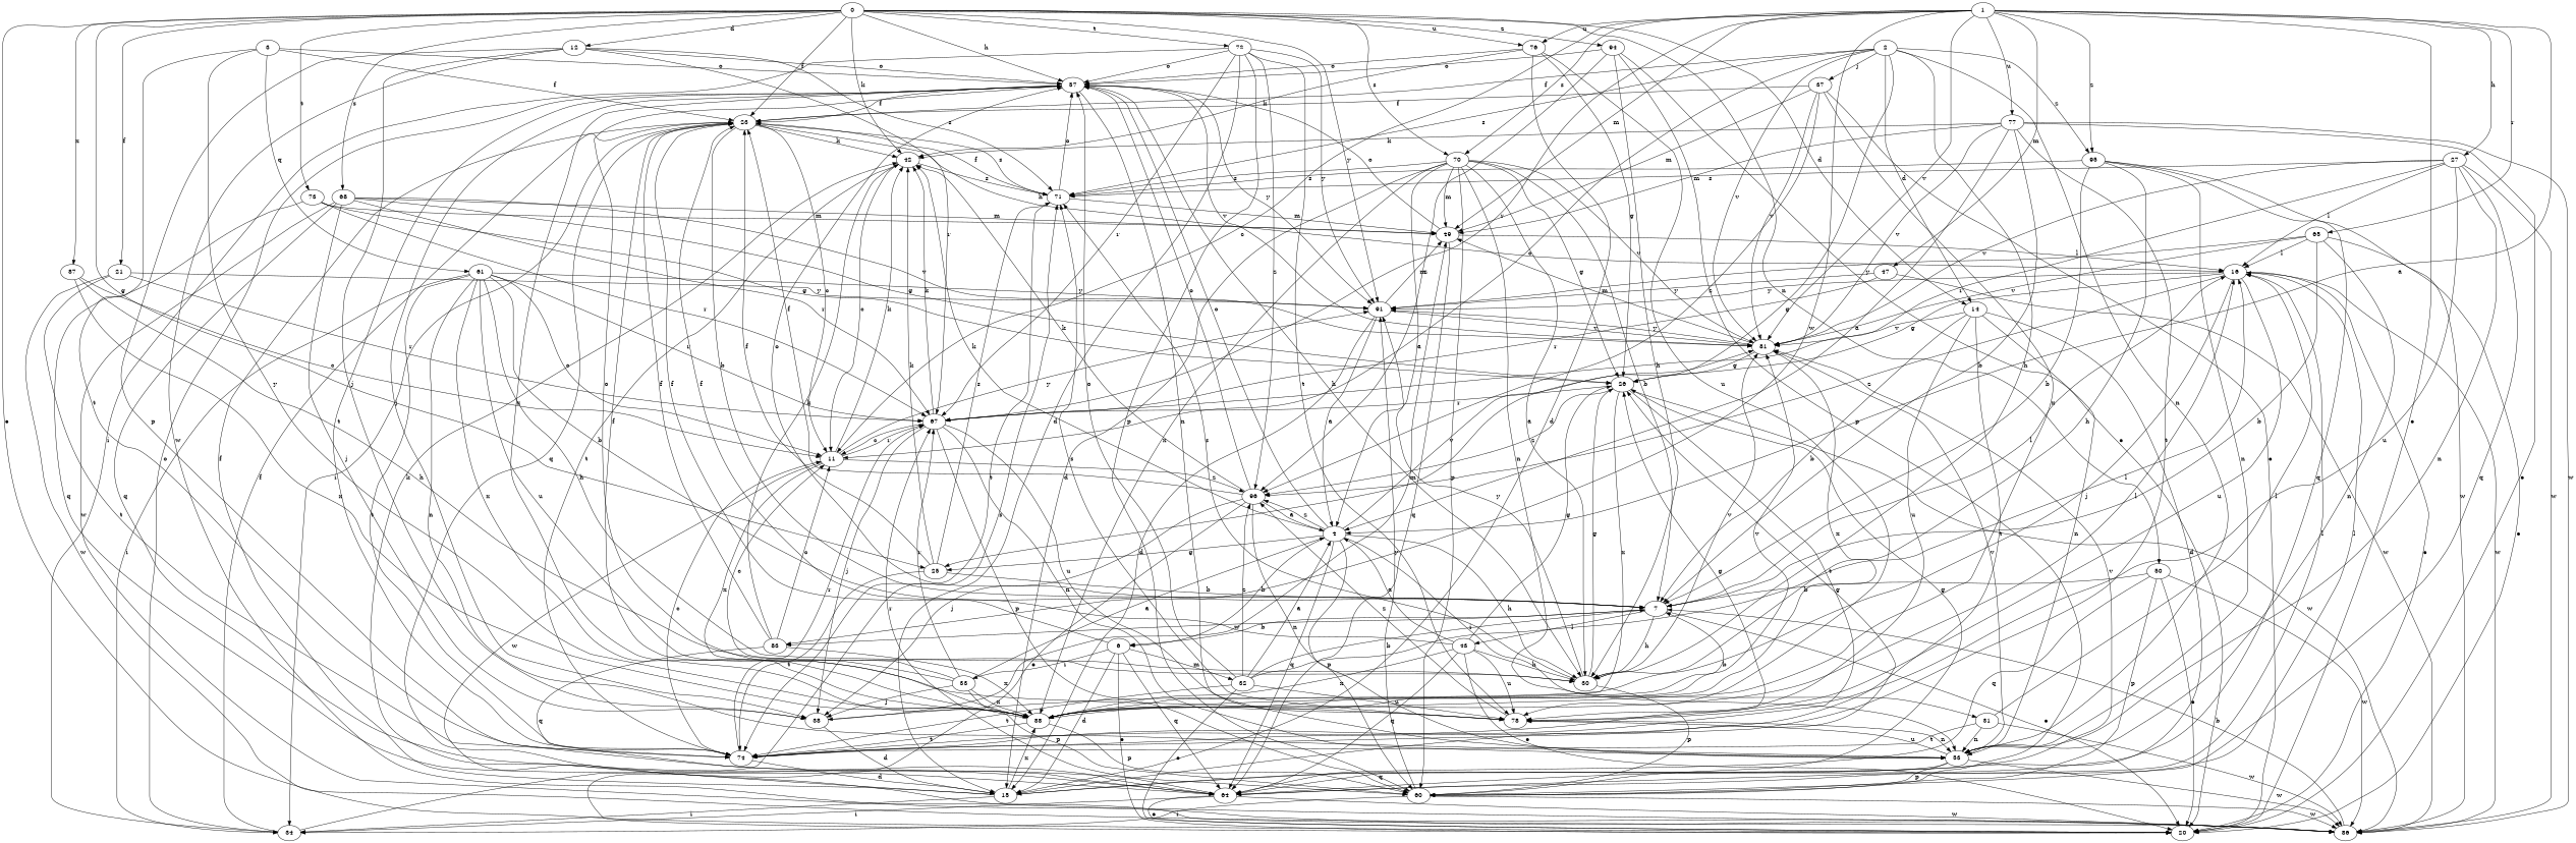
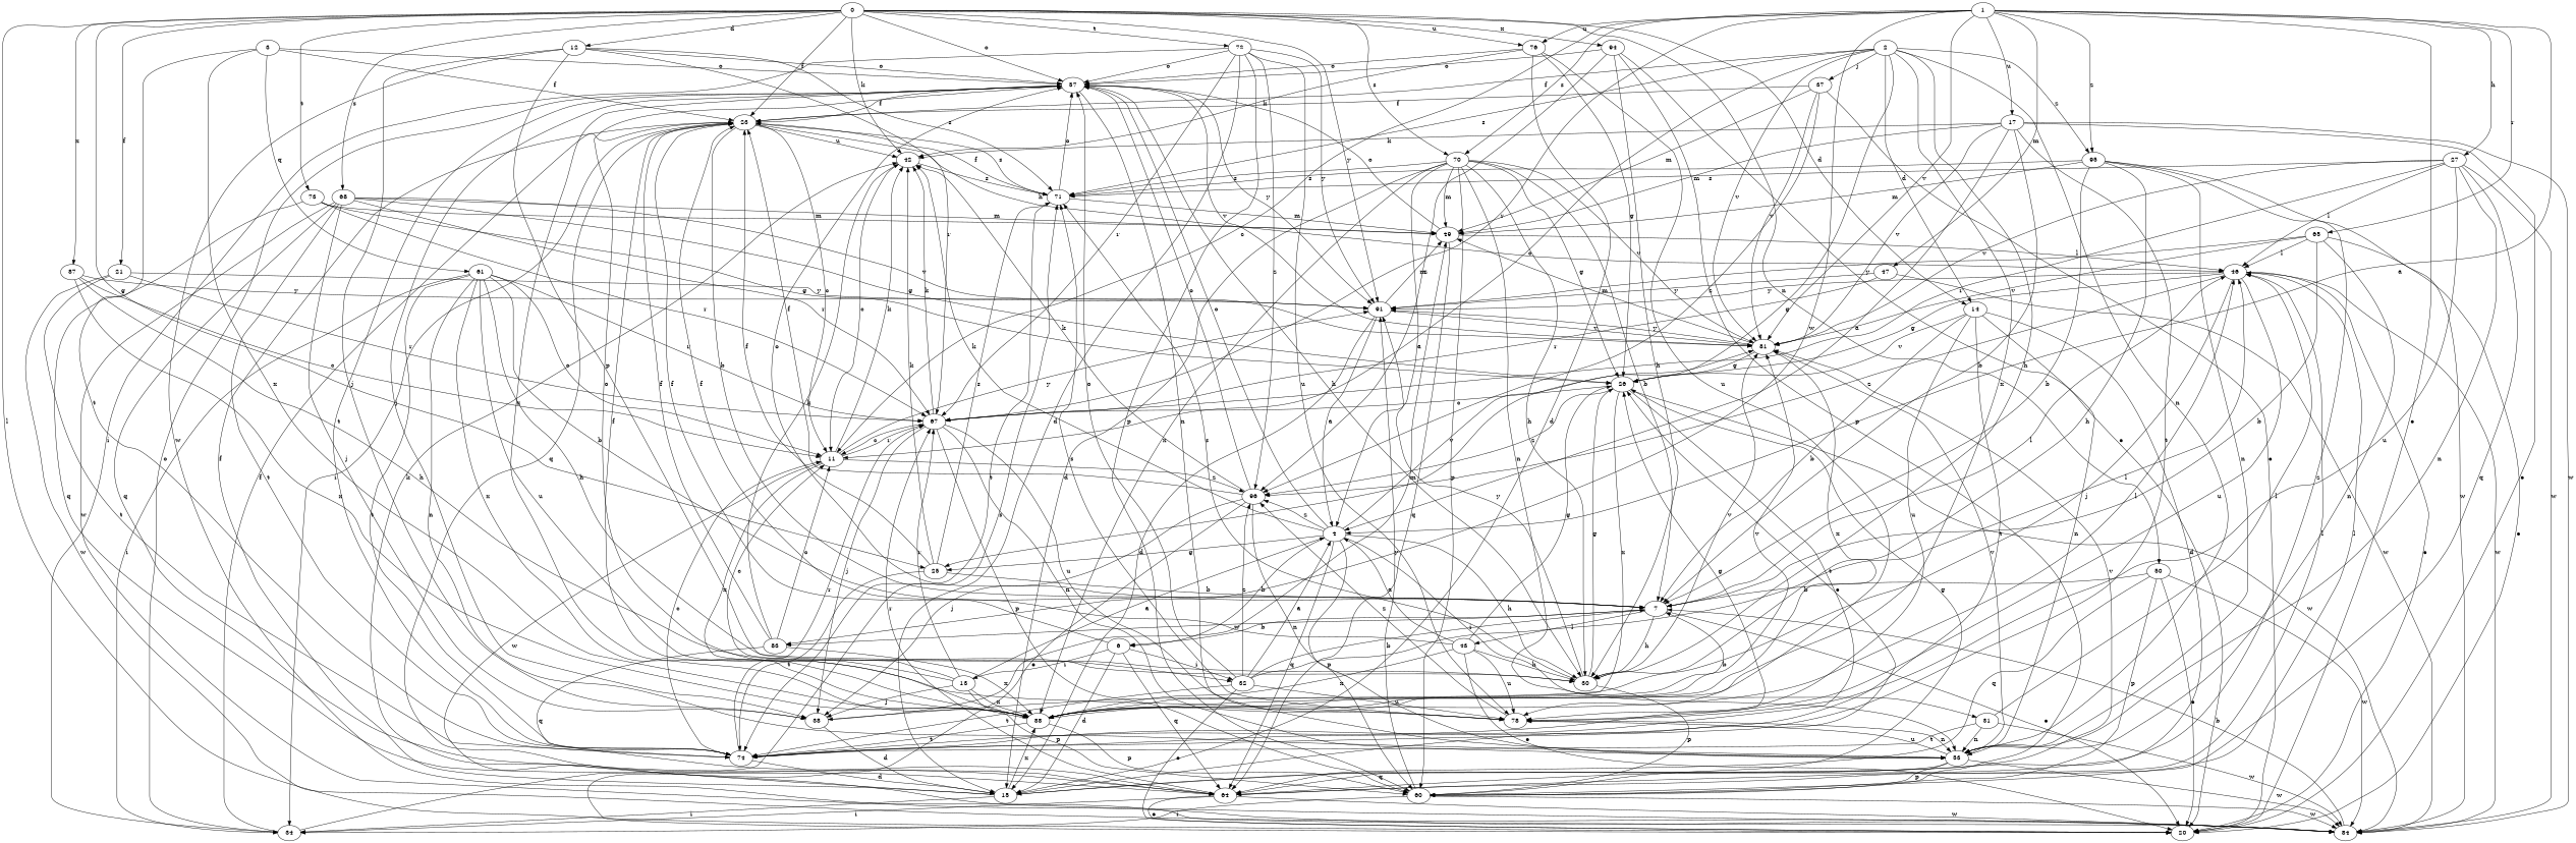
  strict digraph {
    0
    12
    14
    20
    21
    23
    25
    42
    50
    57
    68
    70
    72
    73
    76
    87
    91
    94
    67
    71
    60
-   84 [label=86]
+   84
    38
    81
    53
    74
    15
    7
    78
    11
    64
-   46 [label=16]
+   46
    34
    30
    88
    49
    26
    4
    96
    1
    27
    47
    65
-   77
+   77 [label=17]
    83
    95
    6
    31
    2
    37
    32
-   33
+   33 [label=13]
    3
    61
    43
    0 -> 12 [label=d]
    0 -> 14 [label=d]
-   0 -> 20 [label=e]
+   0 -> 20 [label=l]
    0 -> 21 [label=f]
    0 -> 23 [label=f]
    0 -> 25 [label=g]
    0 -> 42 [label=k]
    0 -> 50 [label=n]
-   0 -> 57 [label=h]
+   0 -> 57 [label=o]
    0 -> 68 [label=s]
    0 -> 70 [label=s]
    0 -> 72 [label=t]
    0 -> 73 [label=t]
    0 -> 76 [label=u]
    0 -> 87 [label=x]
    0 -> 91 [label=y]
-   0 -> 94 [label=z]
+   0 -> 94 [label=x]
    12 -> 57 [label=o]
    12 -> 67 [label=r]
    12 -> 71 [label=s]
-   12 -> 60 [label=p]
+   12 -> 32 [label=p]
    12 -> 84 [label=w]
    12 -> 38 [label=j]
-   14 -> 81 [label=v]
+   14 -> 26 [label=v]
    14 -> 53 [label=n]
    14 -> 74 [label=t]
    14 -> 15 [label=d]
    14 -> 7 [label=b]
    14 -> 78 [label=u]
    21 -> 91 [label=y]
    21 -> 67 [label=r]
    21 -> 84 [label=w]
    21 -> 74 [label=t]
-   23 -> 42 [label=k]
+   23 -> 42 [label=u]
    23 -> 71 [label=s]
    23 -> 7 [label=b]
    23 -> 11 [label=c]
    23 -> 64 [label=q]
    23 -> 46 [label=h]
    23 -> 34 [label=i]
    25 -> 23 [label=f]
    25 -> 42 [label=k]
    25 -> 71 [label=s]
    25 -> 74 [label=t]
    25 -> 7 [label=b]
    42 -> 71 [label=s]
-   42 -> 74 [label=t]
+   68 -> 74 [label=t]
    42 -> 11 [label=c]
    50 -> 20 [label=e]
    50 -> 60 [label=p]
    50 -> 84 [label=w]
    50 -> 7 [label=b]
    50 -> 64 [label=q]
    57 -> 23 [label=f]
    57 -> 91 [label=y]
    57 -> 38 [label=j]
    57 -> 81 [label=v]
    57 -> 53 [label=n]
    57 -> 74 [label=t]
    57 -> 30 [label=h]
    57 -> 88 [label=x]
    68 -> 67 [label=r]
    68 -> 84 [label=w]
    68 -> 38 [label=j]
    68 -> 81 [label=v]
    68 -> 64 [label=q]
    68 -> 49 [label=m]
    68 -> 26 [label=g]
    70 -> 71 [label=s]
    70 -> 60 [label=p]
    70 -> 81 [label=v]
    70 -> 53 [label=n]
    70 -> 15 [label=d]
    70 -> 7 [label=b]
-   70 -> 30 [label=a]
+   70 -> 30 [label=h]
    70 -> 88 [label=x]
    70 -> 49 [label=m]
    70 -> 26 [label=g]
    70 -> 4 [label=a]
    72 -> 57 [label=o]
    72 -> 91 [label=y]
    72 -> 67 [label=r]
    72 -> 60 [label=p]
    72 -> 15 [label=d]
-   72 -> 78 [label=t]
+   72 -> 78 [label=u]
    72 -> 34 [label=i]
    72 -> 96 [label=z]
    73 -> 67 [label=r]
    73 -> 64 [label=q]
    73 -> 49 [label=m]
    73 -> 26 [label=g]
    76 -> 42 [label=k]
    76 -> 57 [label=o]
    76 -> 15 [label=d]
    76 -> 78 [label=u]
    76 -> 26 [label=g]
-   61 -> 91 [label=y]
+   87 -> 91 [label=y]
    87 -> 11 [label=c]
    87 -> 30 [label=h]
    87 -> 88 [label=x]
    91 -> 81 [label=v]
    91 -> 15 [label=d]
    91 -> 49 [label=m]
    91 -> 4 [label=a]
    94 -> 20 [label=e]
    94 -> 57 [label=o]
    94 -> 60 [label=p]
    94 -> 30 [label=h]
    94 -> 96 [label=z]
    67 -> 42 [label=k]
    67 -> 60 [label=p]
    67 -> 38 [label=j]
    67 -> 53 [label=n]
    67 -> 78 [label=u]
    67 -> 11 [label=c]
    71 -> 23 [label=f]
    71 -> 57 [label=o]
    71 -> 74 [label=t]
    71 -> 49 [label=m]
    60 -> 91 [label=y]
    60 -> 84 [label=w]
    60 -> 46 [label=l]
    60 -> 34 [label=i]
    60 -> 26 [label=g]
    84 -> 7 [label=b]
    38 -> 15 [label=d]
    38 -> 49 [label=m]
    81 -> 91 [label=y]
    81 -> 88 [label=x]
    81 -> 49 [label=m]
    81 -> 26 [label=g]
    53 -> 60 [label=p]
    53 -> 84 [label=w]
    53 -> 81 [label=v]
    53 -> 78 [label=u]
    53 -> 64 [label=q]
    74 -> 67 [label=r]
    74 -> 15 [label=d]
    74 -> 11 [label=c]
    74 -> 26 [label=g]
    15 -> 23 [label=f]
    15 -> 42 [label=k]
    15 -> 81 [label=v]
    15 -> 34 [label=i]
    15 -> 88 [label=x]
-   15 -> 26 [label=g]
+   15 -> 26 [label=e]
    7 -> 20 [label=e]
    7 -> 57 [label=o]
    7 -> 46 [label=l]
    7 -> 30 [label=h]
    7 -> 83 [label=w]
    7 -> 6 [label=b]
    7 -> 43 [label=l]
    78 -> 71 [label=s]
    78 -> 53 [label=n]
    78 -> 96 [label=z]
    11 -> 42 [label=k]
    11 -> 91 [label=y]
    11 -> 67 [label=r]
    11 -> 84 [label=w]
    11 -> 88 [label=x]
    11 -> 96 [label=z]
    64 -> 20 [label=e]
    64 -> 67 [label=r]
    64 -> 84 [label=w]
    64 -> 46 [label=l]
    64 -> 34 [label=i]
    46 -> 20 [label=e]
    46 -> 91 [label=y]
    46 -> 84 [label=w]
    46 -> 38 [label=j]
    46 -> 78 [label=u]
    46 -> 26 [label=g]
    46 -> 96 [label=z]
    34 -> 23 [label=f]
    34 -> 57 [label=o]
    34 -> 71 [label=s]
    30 -> 91 [label=y]
    30 -> 71 [label=s]
    30 -> 60 [label=p]
    30 -> 81 [label=v]
    30 -> 26 [label=g]
    88 -> 23 [label=f]
    88 -> 60 [label=p]
    88 -> 81 [label=v]
    88 -> 74 [label=t]
    88 -> 7 [label=b]
    88 -> 46 [label=l]
    49 -> 57 [label=o]
    49 -> 64 [label=q]
    49 -> 46 [label=l]
-   26 -> 67 [label=r]
+   26 -> 67 [label=c]
    26 -> 84 [label=w]
    26 -> 74 [label=t]
    26 -> 88 [label=x]
    26 -> 96 [label=z]
    4 -> 25 [label=g]
    4 -> 42 [label=k]
    4 -> 57 [label=o]
    4 -> 60 [label=p]
    4 -> 81 [label=v]
    4 -> 64 [label=q]
    4 -> 30 [label=h]
    4 -> 96 [label=z]
    4 -> 6 [label=b]
    4 -> 31 [label=i]
    96 -> 20 [label=e]
    96 -> 23 [label=f]
    96 -> 42 [label=k]
    96 -> 57 [label=o]
    96 -> 38 [label=j]
    96 -> 53 [label=n]
-   96 -> 4 [label=a]
    1 -> 20 [label=e]
    1 -> 70 [label=s]
    1 -> 76 [label=u]
    1 -> 67 [label=r]
    1 -> 81 [label=v]
    1 -> 11 [label=c]
-   1 -> 49 [label=m]
+   95 -> 49 [label=m]
    1 -> 4 [label=a]
    1 -> 27 [label=h]
    1 -> 47 [label=m]
    1 -> 65 [label=r]
    1 -> 77 [label=u]
    1 -> 83 [label=w]
    1 -> 95 [label=z]
    27 -> 67 [label=r]
    27 -> 71 [label=s]
    27 -> 84 [label=w]
    27 -> 81 [label=v]
    27 -> 53 [label=n]
    27 -> 78 [label=u]
    27 -> 64 [label=q]
    27 -> 46 [label=l]
    47 -> 91 [label=y]
    47 -> 67 [label=r]
    47 -> 84 [label=w]
    65 -> 20 [label=e]
    65 -> 91 [label=y]
    65 -> 81 [label=v]
    65 -> 53 [label=n]
    65 -> 7 [label=b]
    65 -> 46 [label=l]
    77 -> 20 [label=e]
    77 -> 42 [label=k]
    77 -> 84 [label=w]
    77 -> 81 [label=v]
    77 -> 74 [label=t]
    77 -> 7 [label=b]
    77 -> 49 [label=m]
    77 -> 4 [label=a]
    83 -> 23 [label=f]
    83 -> 42 [label=k]
    83 -> 11 [label=c]
    83 -> 64 [label=q]
    83 -> 88 [label=x]
    95 -> 71 [label=s]
    95 -> 84 [label=w]
    95 -> 53 [label=n]
    95 -> 7 [label=b]
-   95 -> 64 [label=q]
+   95 -> 64 [label=z]
    95 -> 30 [label=h]
-   6 -> 20 [label=e]
    6 -> 23 [label=f]
    6 -> 15 [label=d]
    6 -> 64 [label=q]
-   6 -> 32 [label=m]
+   6 -> 32 [label=i]
    6 -> 33 [label=i]
    31 -> 84 [label=w]
    31 -> 53 [label=n]
    31 -> 74 [label=t]
    31 -> 46 [label=l]
    2 -> 14 [label=d]
    2 -> 23 [label=f]
    2 -> 25 [label=g]
    2 -> 71 [label=s]
    2 -> 81 [label=v]
    2 -> 53 [label=n]
    2 -> 11 [label=c]
    2 -> 30 [label=h]
    2 -> 95 [label=z]
    2 -> 37 [label=j]
    37 -> 20 [label=e]
    37 -> 23 [label=f]
    37 -> 81 [label=v]
-   37 -> 88 [label=x]
+   2 -> 88 [label=x]
    37 -> 49 [label=m]
    37 -> 96 [label=z]
    32 -> 20 [label=e]
    32 -> 57 [label=o]
    32 -> 74 [label=t]
    32 -> 7 [label=b]
    32 -> 78 [label=u]
    32 -> 46 [label=l]
    32 -> 4 [label=a]
    32 -> 96 [label=z]
    33 -> 57 [label=o]
    33 -> 67 [label=r]
    33 -> 60 [label=p]
    33 -> 38 [label=j]
    33 -> 11 [label=c]
    33 -> 88 [label=x]
    33 -> 4 [label=a]
    3 -> 23 [label=f]
    3 -> 57 [label=o]
    3 -> 74 [label=t]
-   3 -> 88 [label=y]
+   3 -> 88 [label=x]
    3 -> 61 [label=q]
    61 -> 67 [label=r]
    61 -> 53 [label=n]
    61 -> 74 [label=t]
    61 -> 7 [label=b]
    61 -> 78 [label=u]
    61 -> 11 [label=c]
    61 -> 34 [label=i]
    61 -> 30 [label=h]
    61 -> 88 [label=x]
    43 -> 20 [label=e]
    43 -> 23 [label=f]
    43 -> 78 [label=u]
-   43 -> 64 [label=q]
    43 -> 30 [label=h]
    43 -> 88 [label=x]
    43 -> 26 [label=g]
    43 -> 4 [label=a]
  }
